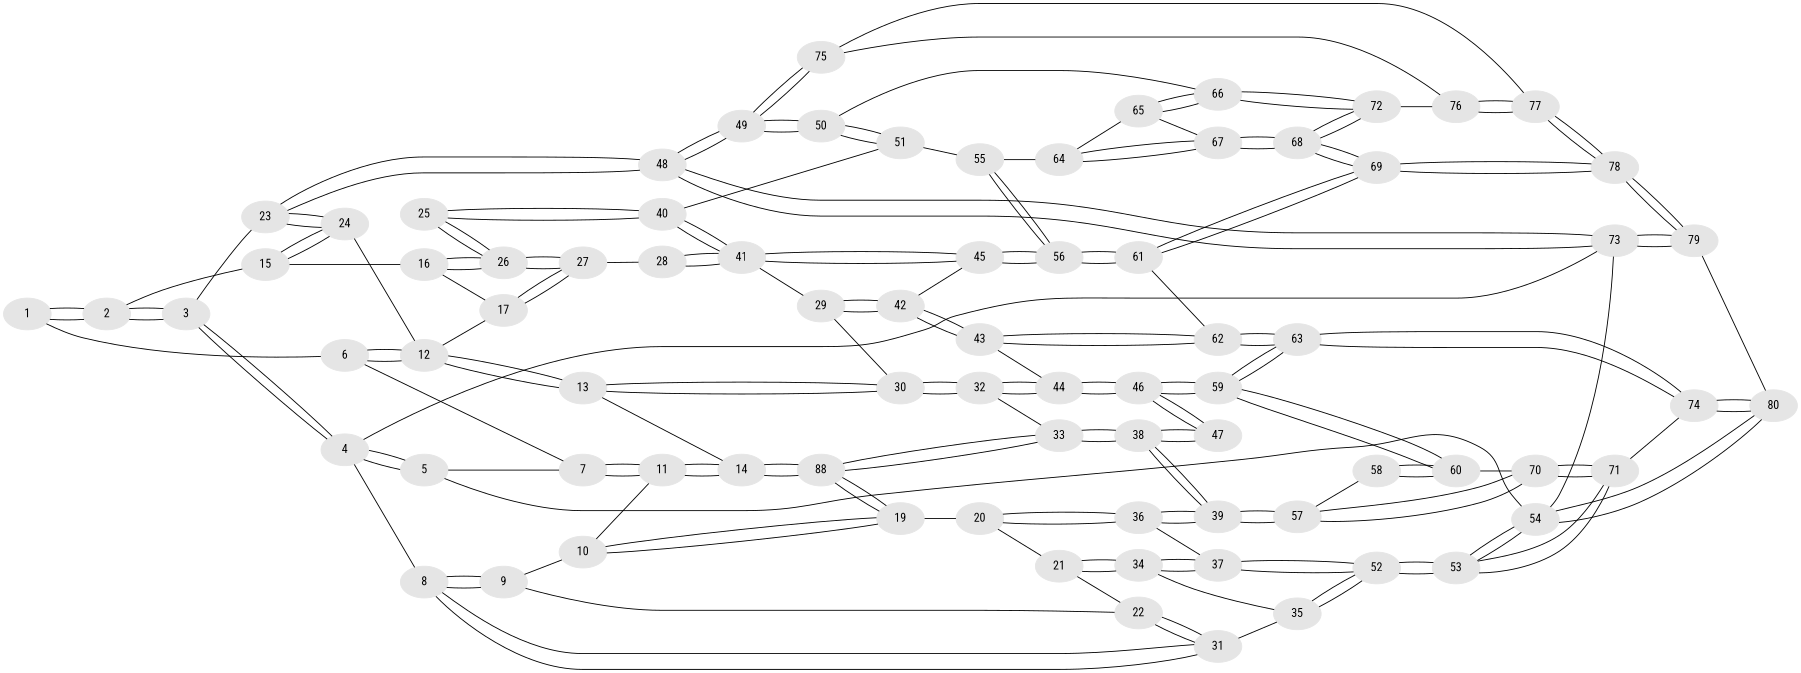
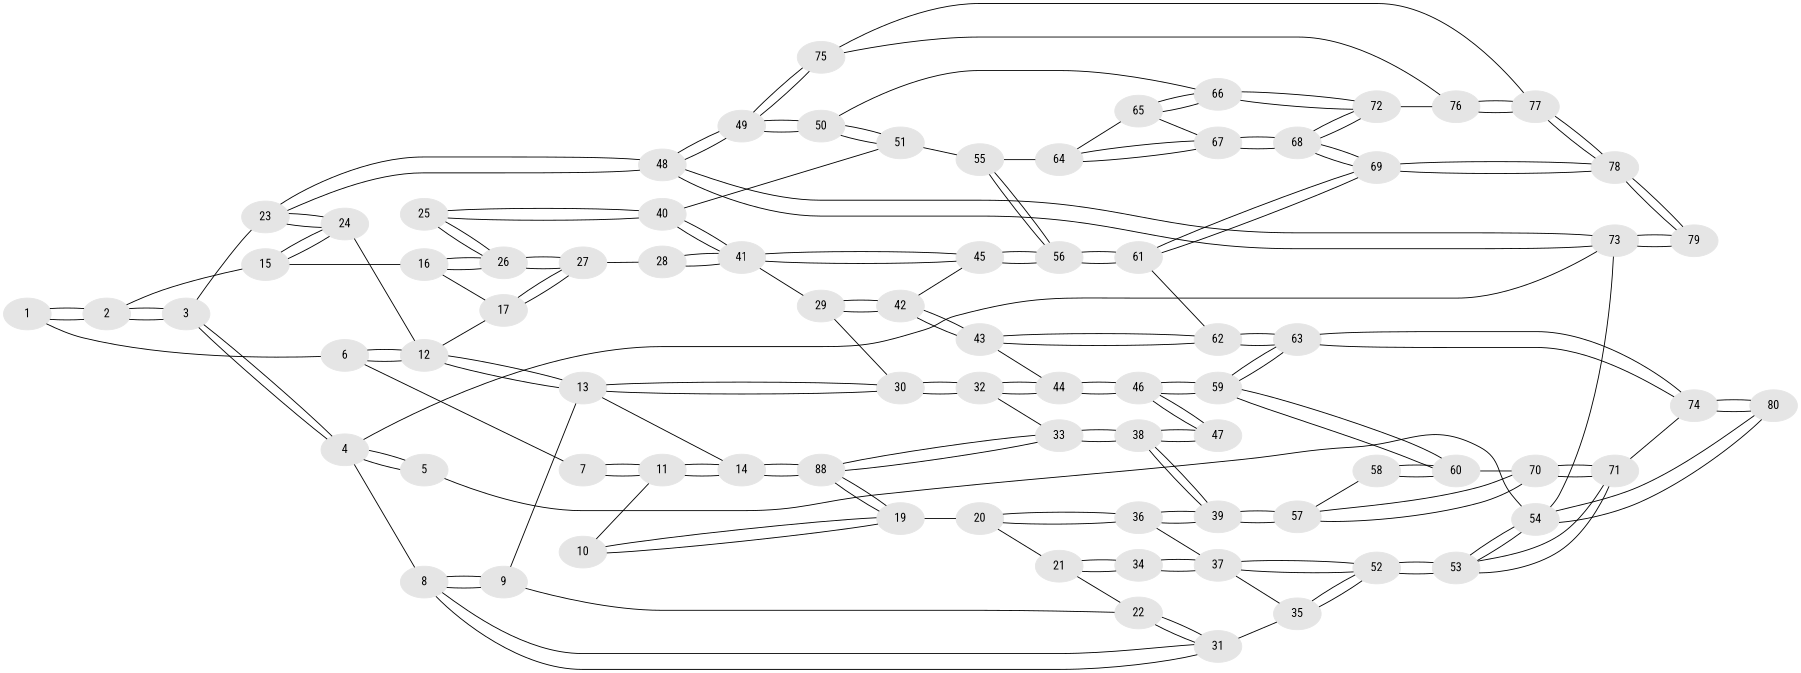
  graph {
    fontname="Roboto Condensed"
    rankdir=LR
    node [color=gray90 fontname="Roboto Condensed" style=filled]
    edge [fontname="Roboto Condensed"]
    1
    2
    6
    3
    15
    7
    12
    4
    23
    16
    24
    5
    8
    73
    48
    54
    9
    31
    79
    11
    13
    17
    14
    10
    22
    35
    80
    19
    20
    n30 [label=88]
    30
    27
    32
    33
    26
    28
    38
    21
    36
    34
    37
    39
    49
    25
    40
    41
    51
    29
    42
    45
    43
    44
    52
    46
    47
    53
    57
    58
    70
    55
    56
    62
    63
    59
    61
    60
    50
    75
    66
    76
    77
    72
    64
    71
    74
    65
    67
    69
    78
    68
    1 -- 2
    1 -- 2
    1 -- 6
    2 -- 3
    2 -- 3
    2 -- 15
    6 -- 7
    6 -- 12
    6 -- 12
    3 -- 4
    3 -- 4
    3 -- 23
    15 -- 16
    15 -- 24
    15 -- 24
    7 -- 11
    7 -- 11
    12 -- 13
    12 -- 13
    12 -- 17
    4 -- 5
    4 -- 5
    4 -- 8
    4 -- 73
    23 -- 24
    23 -- 24
    23 -- 48
    23 -- 48
    16 -- 17
    16 -- 26
    16 -- 26
    24 -- 12
-   5 -- 7
    5 -- 54
    8 -- 9
    8 -- 9
    8 -- 31
    8 -- 31
    73 -- 79
    73 -- 79
    48 -- 73
    48 -- 73
    48 -- 49
    48 -- 49
    54 -- 73
    54 -- 80
    54 -- 80
-   9 -- 10
+   9 -- 13
    9 -- 22
    31 -- 35
-   79 -- 80
    11 -- 14
    11 -- 14
    13 -- 14
    13 -- 30
    13 -- 30
    17 -- 27
    17 -- 27
    14 -- n30
    14 -- n30
    10 -- 11
    10 -- 19
    10 -- 19
    22 -- 31
    22 -- 31
    35 -- 52
    35 -- 52
    19 -- 20
    20 -- 21
    20 -- 36
    20 -- 36
    n30 -- 19
    n30 -- 19
    n30 -- 33
    n30 -- 33
    30 -- 32
    30 -- 32
    27 -- 28
    32 -- 33
    32 -- 44
    32 -- 44
    33 -- 38
    33 -- 38
    26 -- 27
    26 -- 27
    28 -- 41
    28 -- 41
    38 -- 39
    38 -- 39
    38 -- 47
    38 -- 47
    21 -- 22
    21 -- 34
    21 -- 34
    36 -- 37
    36 -- 39
    36 -- 39
-   34 -- 35
+   37 -- 35
    34 -- 37
    34 -- 37
    37 -- 52
    37 -- 52
    39 -- 57
    39 -- 57
    49 -- 50
    49 -- 50
    49 -- 75
    49 -- 75
    25 -- 26
    25 -- 26
    25 -- 40
    25 -- 40
    40 -- 41
    40 -- 41
    40 -- 51
    41 -- 29
    41 -- 45
    41 -- 45
    51 -- 55
    29 -- 30
    29 -- 42
    29 -- 42
    42 -- 45
    42 -- 43
    42 -- 43
    45 -- 56
    45 -- 56
    43 -- 44
    43 -- 62
    43 -- 62
    44 -- 46
    44 -- 46
    52 -- 53
    52 -- 53
    46 -- 47
    46 -- 47
    46 -- 59
    46 -- 59
    53 -- 54
    53 -- 54
    53 -- 71
    53 -- 71
    57 -- 58
    57 -- 70
    57 -- 70
    58 -- 60
    58 -- 60
    70 -- 71
    70 -- 71
    55 -- 56
    55 -- 56
    55 -- 64
    56 -- 61
    56 -- 61
    62 -- 63
    62 -- 63
    63 -- 74
    63 -- 74
    59 -- 63
    59 -- 63
    59 -- 60
    59 -- 60
    61 -- 62
    61 -- 69
    61 -- 69
    60 -- 70
    50 -- 51
    50 -- 51
    50 -- 66
    75 -- 76
    75 -- 77
    66 -- 72
    66 -- 72
    76 -- 77
    76 -- 77
    77 -- 78
    77 -- 78
    72 -- 76
    64 -- 65
    64 -- 67
    64 -- 67
    71 -- 74
    74 -- 80
    74 -- 80
    65 -- 66
    65 -- 66
    65 -- 67
    67 -- 68
    67 -- 68
    69 -- 78
    69 -- 78
    78 -- 79
    78 -- 79
    68 -- 72
    68 -- 72
    68 -- 69
    68 -- 69
  }
